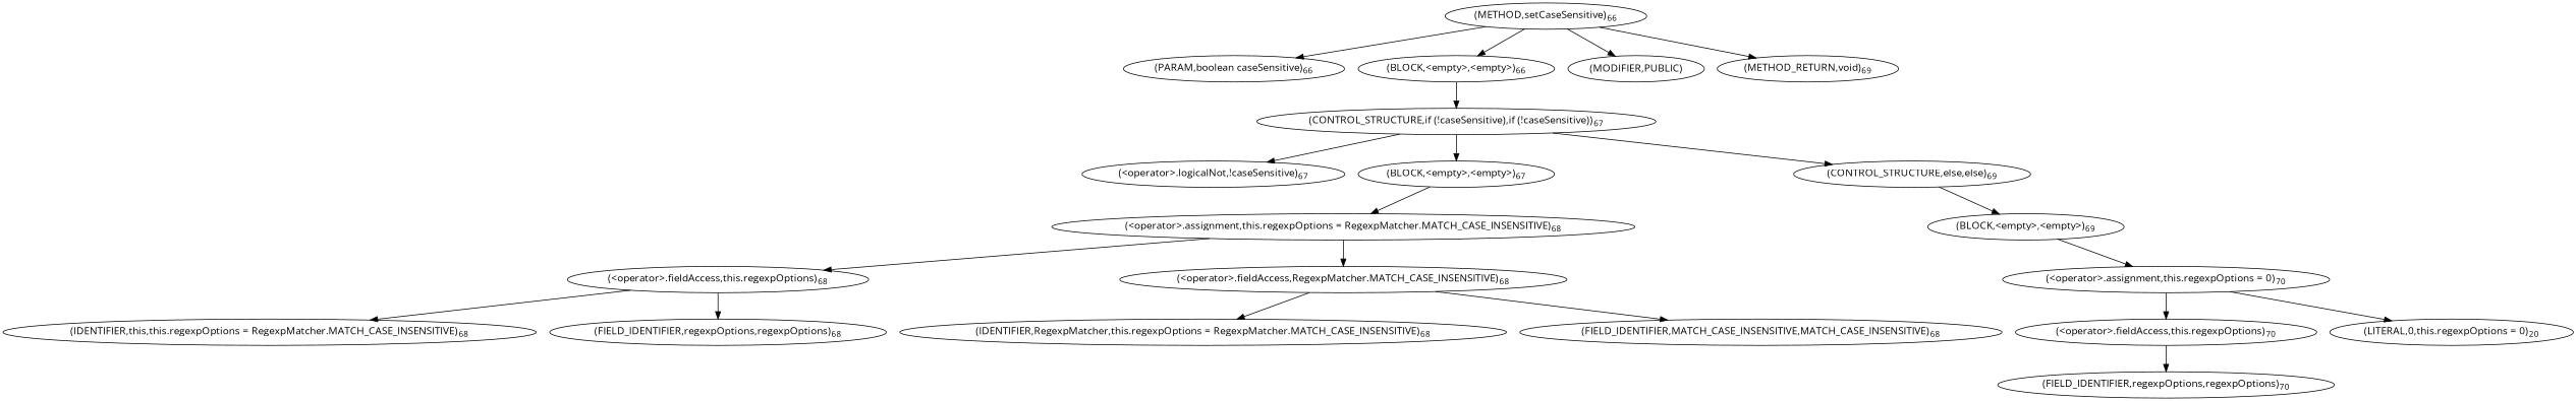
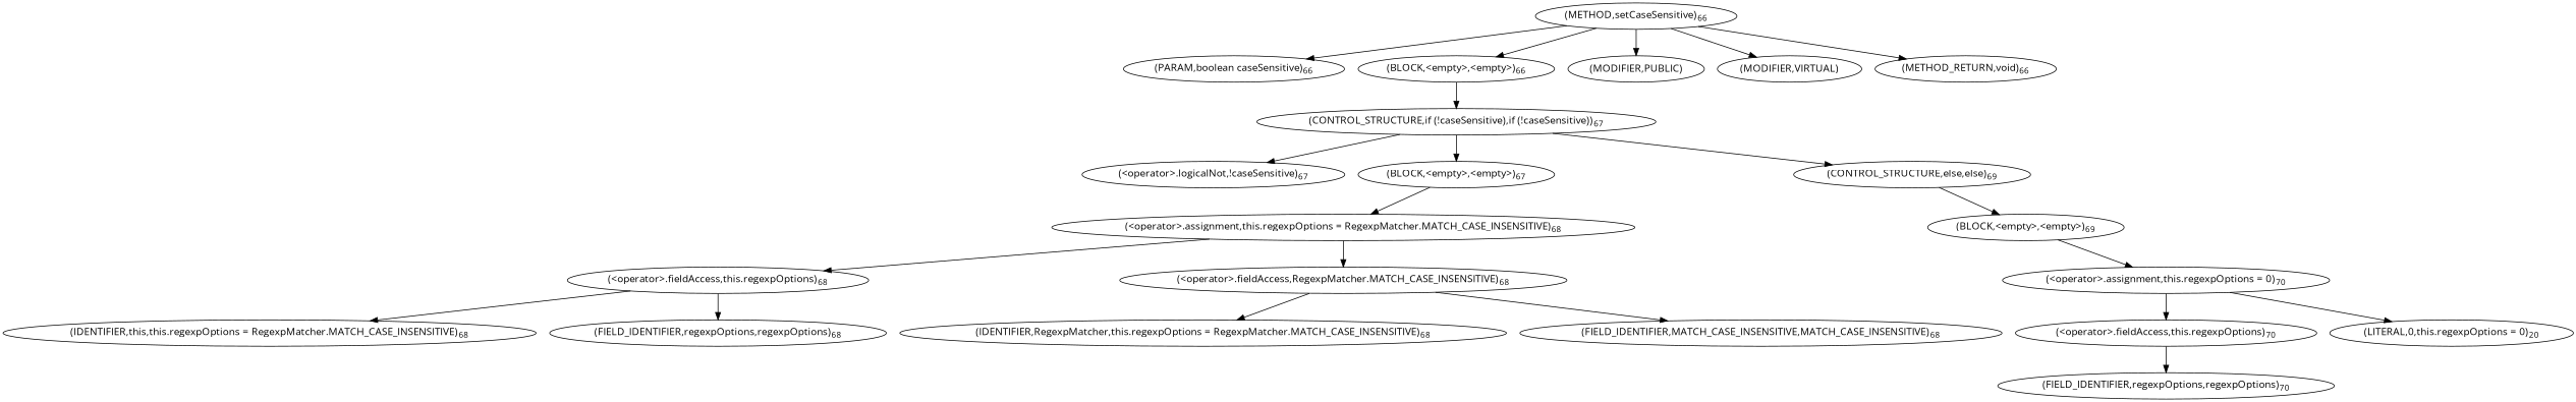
  digraph {
    fontname="Open Sans"
    node [fontname="Open Sans"]
    edge [fontname="Open Sans"]
    n1 [label=<(METHOD,setCaseSensitive)<SUB>66</SUB>>]
    n2 [label=<(PARAM,boolean caseSensitive)<SUB>66</SUB>>]
    n3 [label=<(BLOCK,&lt;empty&gt;,&lt;empty&gt;)<SUB>66</SUB>>]
    n4 [label=<(MODIFIER,PUBLIC)>]
-   n6 [label=<(METHOD_RETURN,void)<SUB>69</SUB>>]
+   n5 [label=<(MODIFIER,VIRTUAL)>]
+   n6 [label=<(METHOD_RETURN,void)<SUB>66</SUB>>]
    n7 [label=<(CONTROL_STRUCTURE,if (!caseSensitive),if (!caseSensitive))<SUB>67</SUB>>]
    n8 [label=<(&lt;operator&gt;.logicalNot,!caseSensitive)<SUB>67</SUB>>]
    n9 [label=<(BLOCK,&lt;empty&gt;,&lt;empty&gt;)<SUB>67</SUB>>]
    n10 [label=<(CONTROL_STRUCTURE,else,else)<SUB>69</SUB>>]
    n11 [label=<(&lt;operator&gt;.assignment,this.regexpOptions = RegexpMatcher.MATCH_CASE_INSENSITIVE)<SUB>68</SUB>>]
    n12 [label=<(BLOCK,&lt;empty&gt;,&lt;empty&gt;)<SUB>69</SUB>>]
    n13 [label=<(&lt;operator&gt;.fieldAccess,this.regexpOptions)<SUB>68</SUB>>]
    n14 [label=<(&lt;operator&gt;.fieldAccess,RegexpMatcher.MATCH_CASE_INSENSITIVE)<SUB>68</SUB>>]
    n15 [label=<(IDENTIFIER,this,this.regexpOptions = RegexpMatcher.MATCH_CASE_INSENSITIVE)<SUB>68</SUB>>]
    n16 [label=<(FIELD_IDENTIFIER,regexpOptions,regexpOptions)<SUB>68</SUB>>]
    n17 [label=<(IDENTIFIER,RegexpMatcher,this.regexpOptions = RegexpMatcher.MATCH_CASE_INSENSITIVE)<SUB>68</SUB>>]
    n18 [label=<(FIELD_IDENTIFIER,MATCH_CASE_INSENSITIVE,MATCH_CASE_INSENSITIVE)<SUB>68</SUB>>]
    n19 [label=<(&lt;operator&gt;.assignment,this.regexpOptions = 0)<SUB>70</SUB>>]
    n20 [label=<(&lt;operator&gt;.fieldAccess,this.regexpOptions)<SUB>70</SUB>>]
    n21 [label=<(LITERAL,0,this.regexpOptions = 0)<SUB>20</SUB>>]
    n22 [label=<(FIELD_IDENTIFIER,regexpOptions,regexpOptions)<SUB>70</SUB>>]
    n1 -> n2
    n1 -> n3
    n1 -> n4
+   n1 -> n5
    n1 -> n6
    n3 -> n7
    n7 -> n8
    n7 -> n9
    n7 -> n10
    n9 -> n11
    n10 -> n12
    n11 -> n13
    n11 -> n14
    n12 -> n19
    n13 -> n15
    n13 -> n16
    n14 -> n17
    n14 -> n18
    n19 -> n20
    n19 -> n21
    n20 -> n22
  }
